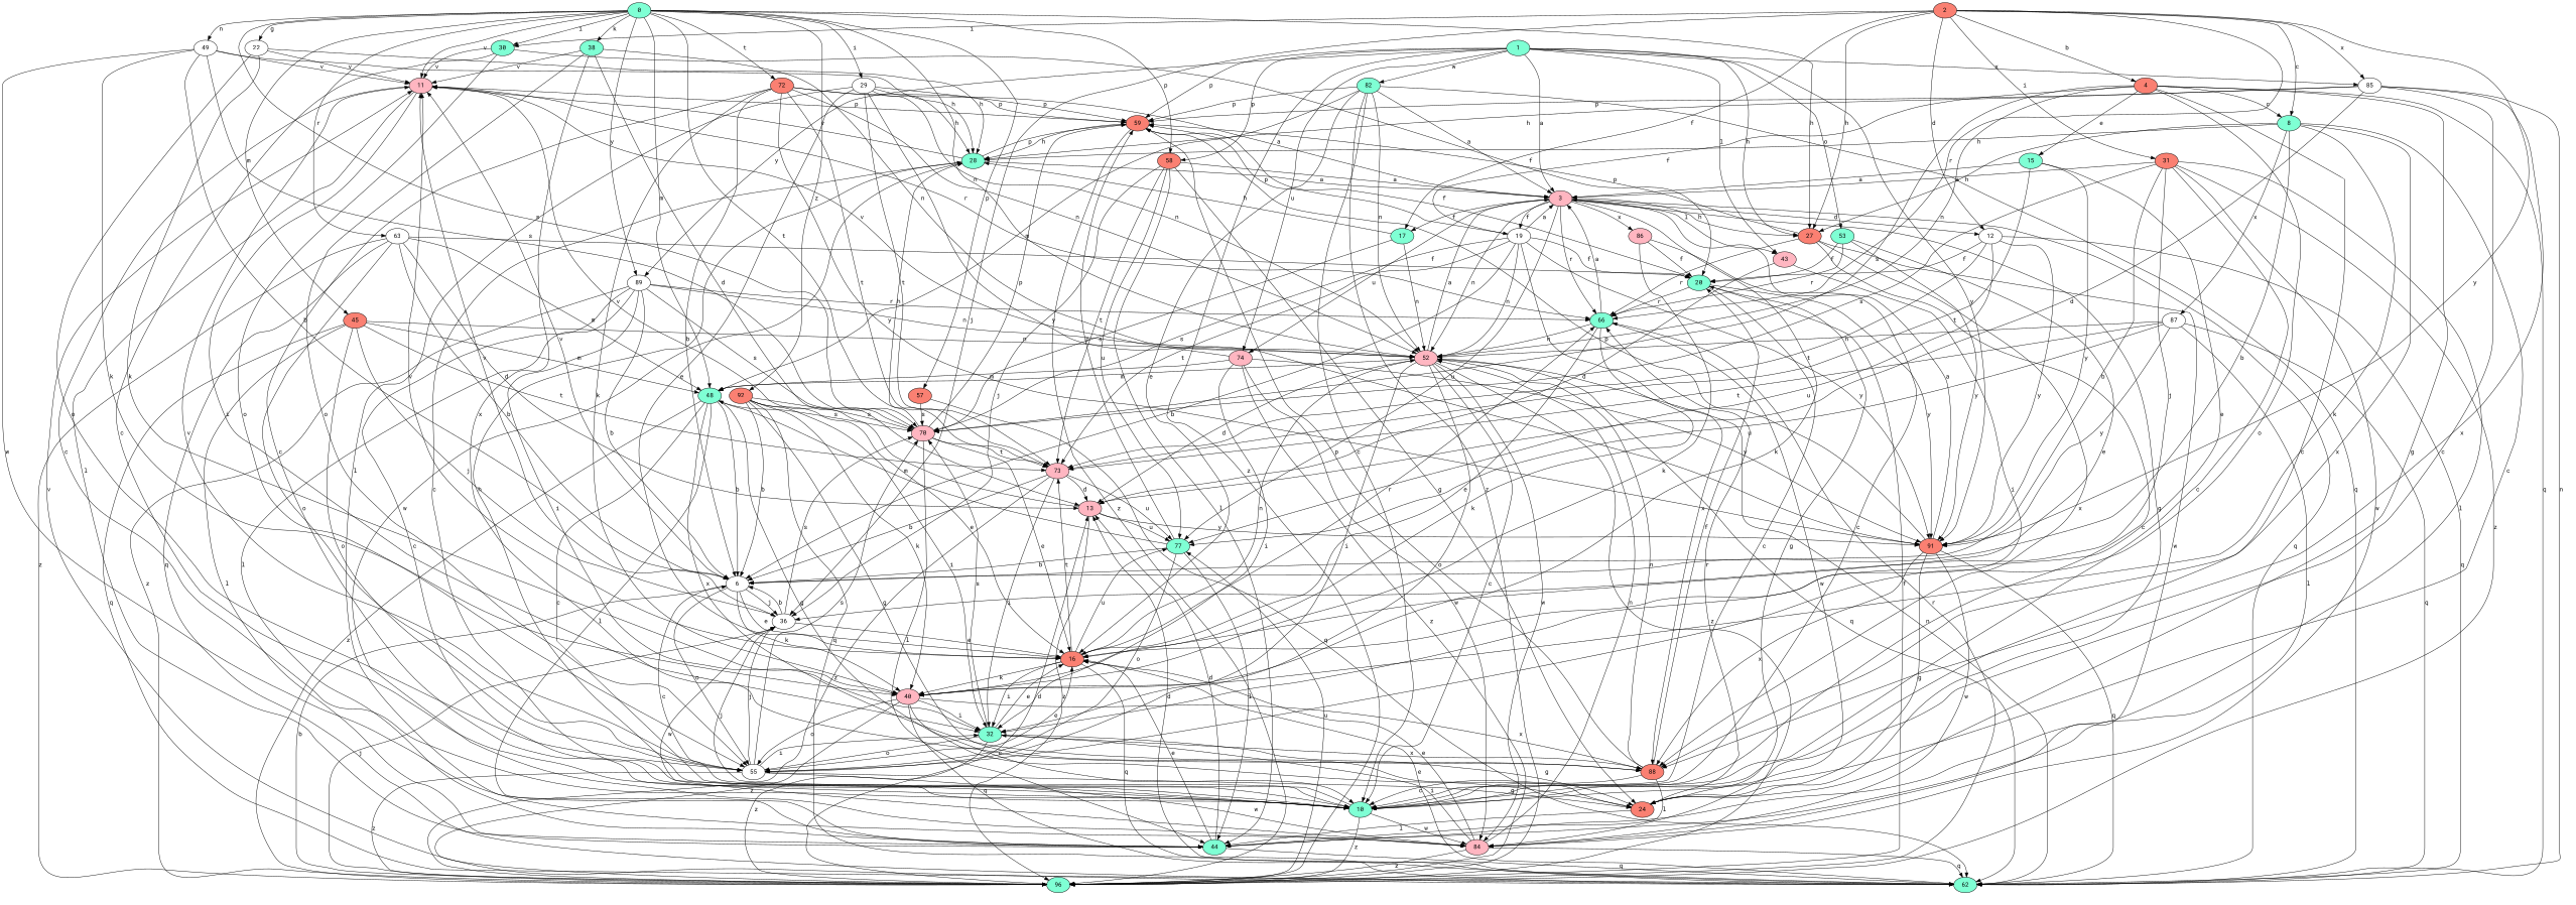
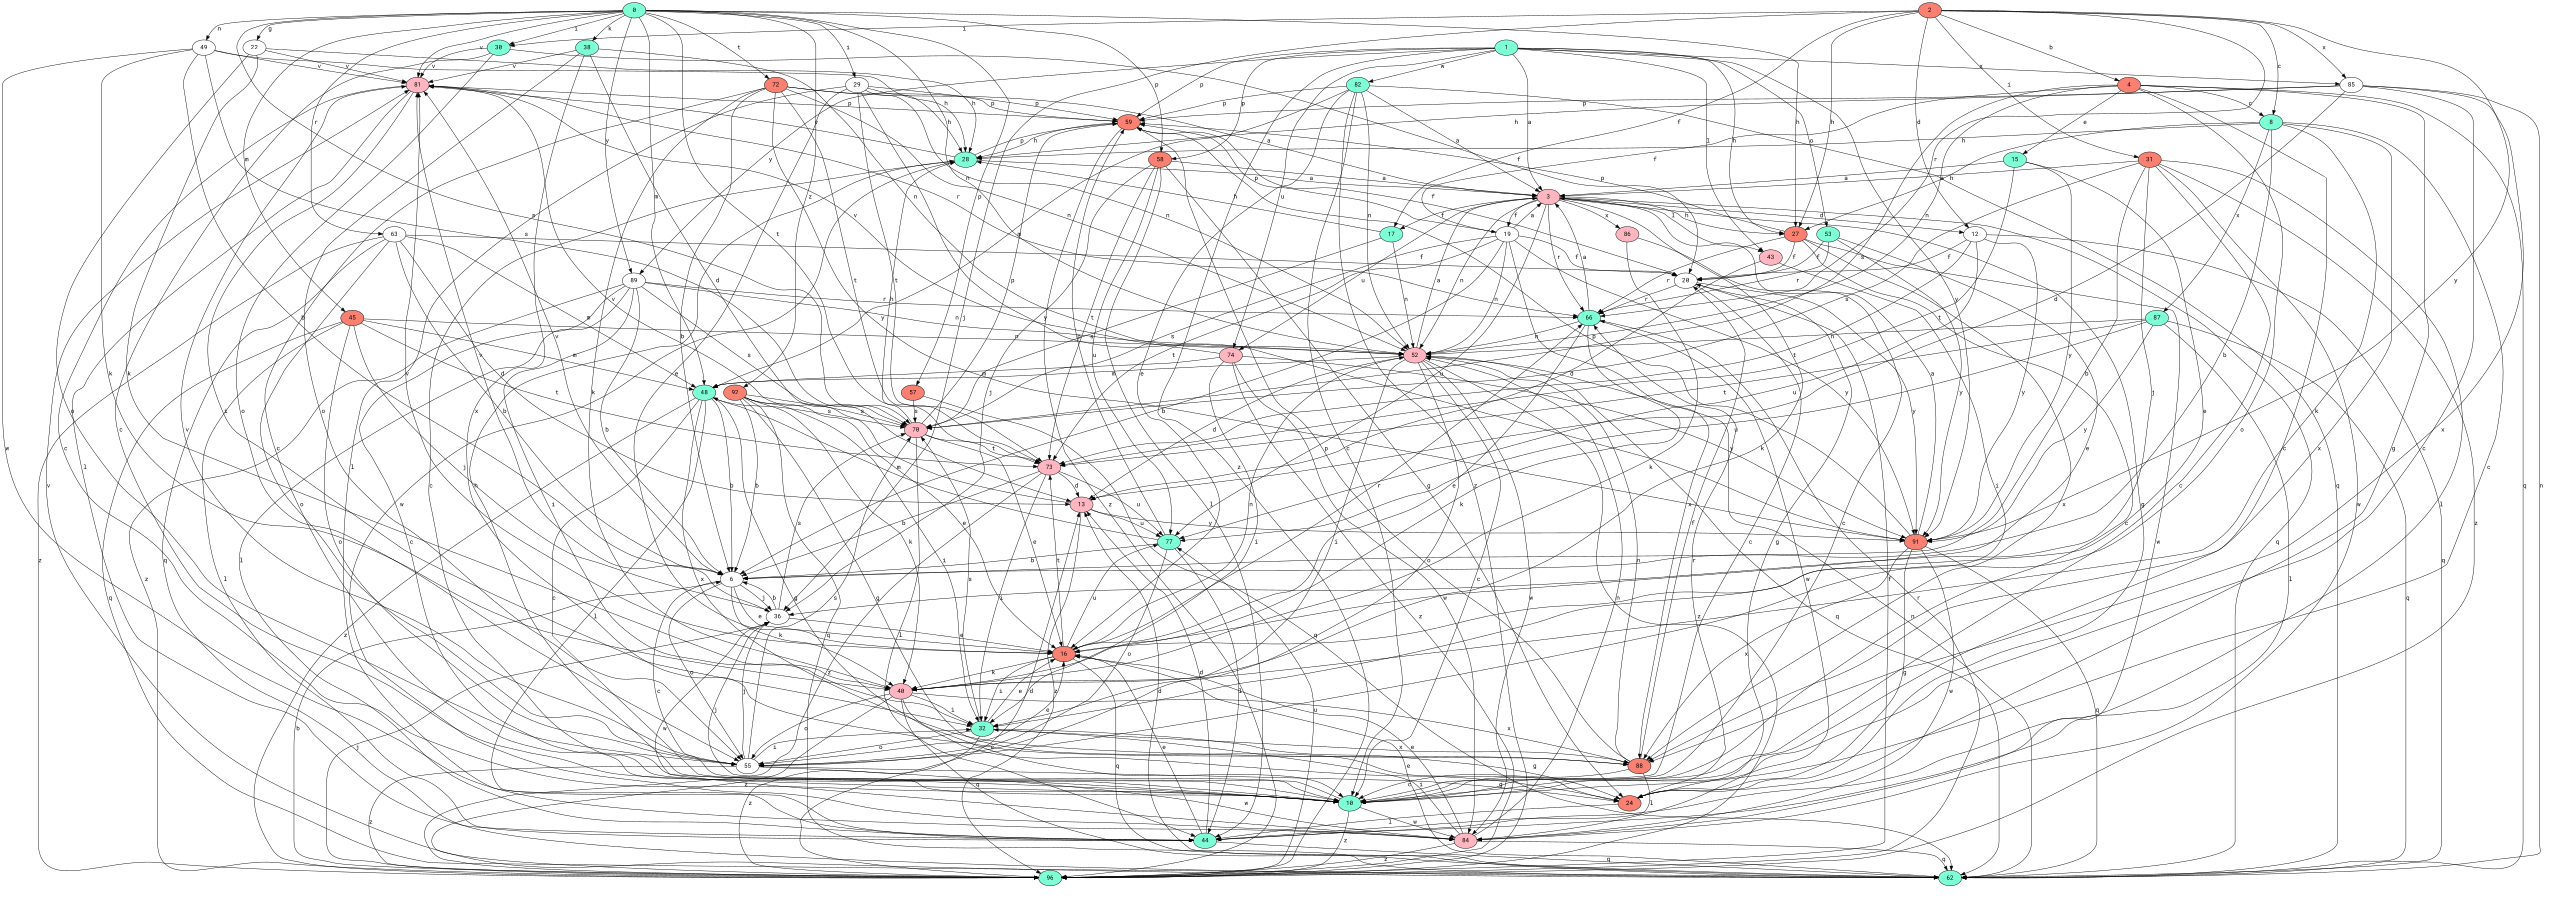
  strict digraph {
    fontname="Roboto Mono"
    node [fillcolor=aquamarine fontname="Roboto Mono" style=filled]
    edge [fontname="Roboto Mono"]
    22 [fillcolor=white]
    0
    27 [fillcolor=salmon]
    29 [fillcolor=white]
    30
    38
    45 [fillcolor=salmon]
    48
    49 [fillcolor=white]
    52 [fillcolor=lightpink]
    57 [fillcolor=salmon]
    58 [fillcolor=salmon]
    63 [fillcolor=white]
    70 [fillcolor=lightpink]
    72 [fillcolor=salmon]
    73 [fillcolor=lightpink]
-   81 [fillcolor=lightpink label=11]
+   81 [fillcolor=lightpink]
    89 [fillcolor=white]
    92 [fillcolor=salmon]
    40 [fillcolor=lightpink]
    55 [fillcolor=white]
    28
    59 [fillcolor=salmon]
    66
    10
    88 [fillcolor=salmon]
    84 [fillcolor=lightpink]
    91 [fillcolor=salmon]
    16 [fillcolor=salmon]
    44
-   20
+   20 [fillcolor=white]
    13 [fillcolor=lightpink]
    36 [fillcolor=white]
    62
    96
    24 [fillcolor=salmon]
    6 [fillcolor=white]
    3 [fillcolor=lightpink]
    32
    77
    1
    43 [fillcolor=lightpink]
    53
    74 [fillcolor=lightpink]
    82
    85 [fillcolor=white]
    12 [fillcolor=white]
    17
    19 [fillcolor=white]
    86 [fillcolor=lightpink]
    2 [fillcolor=salmon]
    4 [fillcolor=salmon]
    8
    31 [fillcolor=salmon]
    15
-   87 [fillcolor=white]
+   87
    22 -> 81 [label=v]
    22 -> 40 [label=k]
    22 -> 55 [label=o]
    22 -> 28 [label=h]
    0 -> 22 [label=g]
    0 -> 27 [label=h]
    0 -> 29 [label=i]
    0 -> 30 [label=i]
    0 -> 38 [label=k]
    0 -> 45 [label=m]
    0 -> 48 [label=m]
    0 -> 49 [label=n]
    0 -> 52 [label=n]
    0 -> 57 [label=p]
    0 -> 58 [label=p]
    0 -> 63 [label=r]
    0 -> 70 [label=s]
    0 -> 72 [label=t]
    0 -> 73 [label=t]
    0 -> 81 [label=v]
    0 -> 89 [label=y]
    0 -> 92 [label=z]
    27 -> 59 [label=p]
    27 -> 66 [label=r]
    27 -> 10 [label=c]
    27 -> 88 [label=x]
    27 -> 84 [label=w]
    29 -> 52 [label=n]
    29 -> 73 [label=t]
    29 -> 28 [label=h]
    29 -> 59 [label=p]
    29 -> 91 [label=y]
    29 -> 16 [label=e]
    29 -> 44 [label=l]
    30 -> 81 [label=v]
    30 -> 55 [label=o]
    30 -> 10 [label=c]
    30 -> 20 [label=f]
    38 -> 52 [label=n]
    38 -> 81 [label=v]
    38 -> 55 [label=o]
    38 -> 88 [label=x]
    38 -> 13 [label=d]
    45 -> 48 [label=m]
    45 -> 52 [label=n]
    45 -> 73 [label=t]
    45 -> 55 [label=o]
    45 -> 44 [label=l]
    45 -> 36 [label=j]
    45 -> 62 [label=q]
    48 -> 70 [label=s]
    48 -> 10 [label=c]
    48 -> 88 [label=x]
    48 -> 44 [label=l]
    48 -> 96 [label=z]
    48 -> 24 [label=g]
    48 -> 6 [label=b]
    49 -> 70 [label=s]
    49 -> 81 [label=v]
    49 -> 40 [label=k]
    49 -> 28 [label=h]
    49 -> 84 [label=w]
    49 -> 6 [label=b]
    52 -> 48 [label=m]
    52 -> 55 [label=o]
    52 -> 10 [label=c]
    52 -> 84 [label=w]
    52 -> 13 [label=d]
    52 -> 62 [label=q]
    52 -> 96 [label=z]
    52 -> 3 [label=a]
    52 -> 32 [label=i]
    57 -> 70 [label=s]
    57 -> 62 [label=q]
    58 -> 73 [label=t]
    58 -> 44 [label=l]
    58 -> 36 [label=j]
    58 -> 24 [label=g]
    58 -> 3 [label=a]
    58 -> 77 [label=u]
    63 -> 48 [label=m]
    63 -> 55 [label=o]
    63 -> 20 [label=f]
    63 -> 13 [label=d]
    63 -> 62 [label=q]
    63 -> 96 [label=z]
    63 -> 6 [label=b]
    70 -> 73 [label=t]
    70 -> 28 [label=h]
    70 -> 59 [label=p]
    70 -> 16 [label=e]
    70 -> 44 [label=l]
    72 -> 52 [label=n]
    72 -> 73 [label=t]
    72 -> 40 [label=k]
    72 -> 59 [label=p]
    72 -> 10 [label=c]
    72 -> 91 [label=y]
    72 -> 6 [label=b]
    72 -> 3 [label=a]
    73 -> 13 [label=d]
    73 -> 96 [label=z]
    73 -> 6 [label=b]
    73 -> 32 [label=i]
    73 -> 77 [label=u]
    81 -> 59 [label=p]
    81 -> 66 [label=r]
    81 -> 10 [label=c]
    81 -> 44 [label=l]
    81 -> 32 [label=i]
    89 -> 52 [label=n]
    89 -> 70 [label=s]
    89 -> 66 [label=r]
    89 -> 10 [label=c]
    89 -> 44 [label=l]
    89 -> 96 [label=z]
    89 -> 6 [label=b]
    89 -> 32 [label=i]
    92 -> 70 [label=s]
    92 -> 40 [label=k]
    92 -> 16 [label=e]
    92 -> 62 [label=q]
    92 -> 24 [label=g]
    92 -> 6 [label=b]
    92 -> 32 [label=i]
    40 -> 55 [label=o]
    40 -> 10 [label=c]
    40 -> 88 [label=x]
    40 -> 62 [label=q]
    40 -> 96 [label=z]
    40 -> 32 [label=i]
    55 -> 70 [label=s]
    55 -> 81 [label=v]
    55 -> 84 [label=w]
    55 -> 16 [label=e]
    55 -> 36 [label=j]
    55 -> 96 [label=z]
    55 -> 24 [label=g]
    55 -> 32 [label=i]
    28 -> 81 [label=v]
    28 -> 59 [label=p]
    28 -> 10 [label=c]
    28 -> 84 [label=w]
    28 -> 3 [label=a]
    59 -> 28 [label=h]
    59 -> 20 [label=f]
    59 -> 96 [label=z]
    66 -> 52 [label=n]
    66 -> 40 [label=k]
    66 -> 84 [label=w]
    66 -> 16 [label=e]
    66 -> 3 [label=a]
    10 -> 28 [label=h]
    10 -> 84 [label=w]
    10 -> 36 [label=j]
    10 -> 96 [label=z]
    88 -> 52 [label=n]
    88 -> 59 [label=p]
    88 -> 10 [label=c]
    88 -> 44 [label=l]
    88 -> 20 [label=f]
    84 -> 52 [label=n]
    84 -> 16 [label=e]
    84 -> 62 [label=q]
    84 -> 96 [label=z]
    84 -> 32 [label=i]
    91 -> 59 [label=p]
    91 -> 88 [label=x]
    91 -> 84 [label=w]
    91 -> 62 [label=q]
    91 -> 24 [label=g]
    91 -> 3 [label=a]
    16 -> 52 [label=n]
    16 -> 73 [label=t]
    16 -> 81 [label=v]
    16 -> 40 [label=k]
    16 -> 66 [label=r]
    16 -> 62 [label=q]
    16 -> 32 [label=i]
    16 -> 77 [label=u]
    44 -> 16 [label=e]
    44 -> 13 [label=d]
    44 -> 62 [label=q]
    20 -> 66 [label=r]
    20 -> 10 [label=c]
    20 -> 91 [label=y]
    20 -> 24 [label=g]
    13 -> 81 [label=v]
    13 -> 91 [label=y]
    13 -> 96 [label=z]
    13 -> 77 [label=u]
    36 -> 70 [label=s]
    36 -> 81 [label=v]
    36 -> 84 [label=w]
    36 -> 16 [label=e]
    36 -> 6 [label=b]
    62 -> 52 [label=n]
    62 -> 81 [label=v]
    62 -> 16 [label=e]
    62 -> 13 [label=d]
    96 -> 66 [label=r]
    96 -> 20 [label=f]
    96 -> 13 [label=d]
    96 -> 36 [label=j]
    96 -> 6 [label=b]
    96 -> 77 [label=u]
    24 -> 66 [label=r]
    24 -> 44 [label=l]
    6 -> 81 [label=v]
    6 -> 40 [label=k]
    6 -> 55 [label=o]
    6 -> 10 [label=c]
    6 -> 16 [label=e]
    6 -> 36 [label=j]
    3 -> 27 [label=h]
    3 -> 52 [label=n]
    3 -> 40 [label=k]
    3 -> 66 [label=r]
    3 -> 62 [label=q]
    3 -> 24 [label=g]
    3 -> 77 [label=u]
    3 -> 43 [label=l]
    3 -> 74 [label=u]
    3 -> 12 [label=d]
    3 -> 17 [label=f]
    3 -> 19 [label=f]
    3 -> 86 [label=x]
    32 -> 70 [label=s]
    32 -> 55 [label=o]
    32 -> 88 [label=x]
    32 -> 16 [label=e]
    32 -> 96 [label=z]
    32 -> 24 [label=g]
    77 -> 48 [label=m]
    77 -> 55 [label=o]
    77 -> 59 [label=p]
    77 -> 44 [label=l]
    77 -> 6 [label=b]
    1 -> 27 [label=h]
    1 -> 58 [label=p]
    1 -> 89 [label=y]
    1 -> 59 [label=p]
    1 -> 91 [label=y]
    1 -> 96 [label=z]
    1 -> 3 [label=a]
    1 -> 43 [label=l]
    1 -> 53 [label=o]
    1 -> 74 [label=u]
    1 -> 82 [label=w]
    1 -> 85 [label=x]
    43 -> 13 [label=d]
    43 -> 32 [label=i]
    53 -> 66 [label=r]
    53 -> 91 [label=y]
    53 -> 16 [label=e]
    53 -> 20 [label=f]
    74 -> 48 [label=m]
    74 -> 81 [label=v]
    74 -> 84 [label=w]
    74 -> 91 [label=y]
    74 -> 96 [label=z]
    74 -> 32 [label=i]
    82 -> 48 [label=m]
    82 -> 52 [label=n]
    82 -> 59 [label=p]
    82 -> 10 [label=c]
    82 -> 16 [label=e]
    82 -> 62 [label=q]
    82 -> 96 [label=z]
    82 -> 3 [label=a]
    85 -> 28 [label=h]
    85 -> 59 [label=p]
    85 -> 10 [label=c]
    85 -> 88 [label=x]
    85 -> 13 [label=d]
    85 -> 62 [label=n]
    12 -> 73 [label=t]
    12 -> 91 [label=y]
    12 -> 20 [label=f]
    12 -> 62 [label=q]
    12 -> 77 [label=u]
    17 -> 52 [label=n]
    17 -> 70 [label=s]
    17 -> 28 [label=h]
    19 -> 52 [label=n]
    19 -> 70 [label=s]
    19 -> 73 [label=t]
    19 -> 59 [label=p]
    19 -> 88 [label=x]
    19 -> 91 [label=y]
    19 -> 20 [label=f]
    19 -> 6 [label=b]
    19 -> 3 [label=a]
    86 -> 40 [label=k]
    86 -> 10 [label=c]
-   86 -> 20 [label=f]
+   27 -> 20 [label=f]
    2 -> 27 [label=h]
    2 -> 30 [label=i]
    2 -> 66 [label=r]
    2 -> 91 [label=y]
    2 -> 36 [label=j]
    2 -> 85 [label=x]
    2 -> 12 [label=d]
    2 -> 17 [label=f]
    2 -> 4 [label=b]
    2 -> 8 [label=c]
    2 -> 31 [label=i]
    4 -> 52 [label=n]
    4 -> 70 [label=s]
    4 -> 55 [label=o]
    4 -> 10 [label=c]
    4 -> 62 [label=q]
    4 -> 24 [label=g]
    4 -> 19 [label=f]
    4 -> 8 [label=c]
    4 -> 15 [label=e]
    8 -> 27 [label=h]
    8 -> 40 [label=k]
    8 -> 28 [label=h]
    8 -> 10 [label=c]
    8 -> 88 [label=x]
    8 -> 6 [label=b]
    8 -> 87 [label=x]
    31 -> 70 [label=s]
    31 -> 10 [label=c]
    31 -> 84 [label=w]
    31 -> 44 [label=l]
    31 -> 36 [label=j]
    31 -> 96 [label=z]
    31 -> 6 [label=b]
    31 -> 3 [label=a]
    15 -> 73 [label=t]
    15 -> 91 [label=y]
    15 -> 16 [label=e]
    15 -> 3 [label=a]
    87 -> 52 [label=n]
    87 -> 73 [label=t]
    87 -> 91 [label=y]
    87 -> 44 [label=l]
    87 -> 62 [label=q]
    87 -> 77 [label=u]
  }
